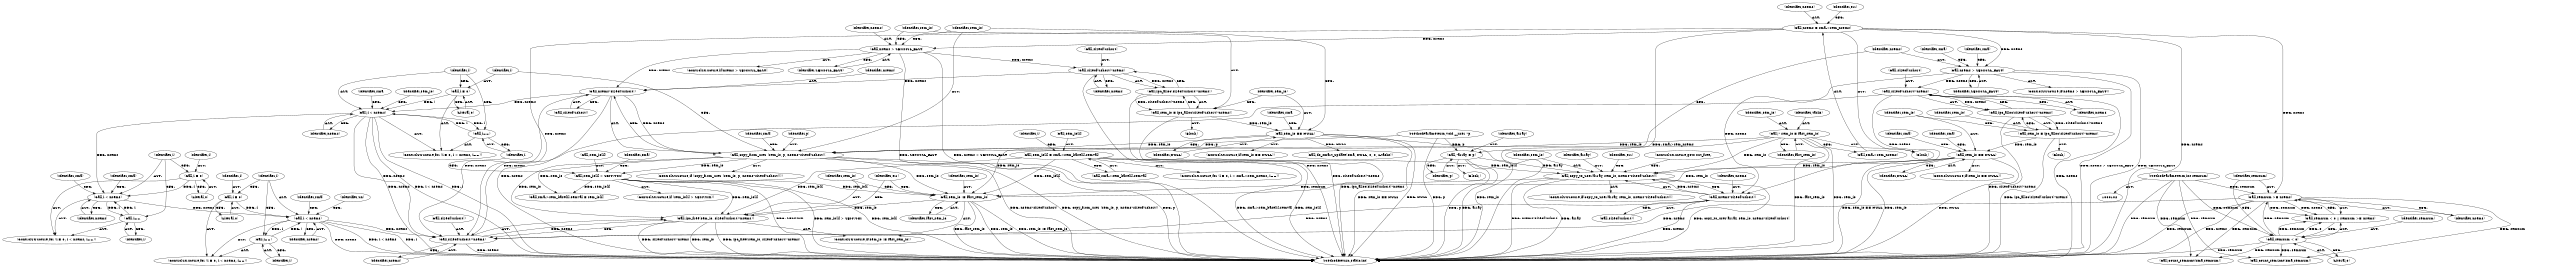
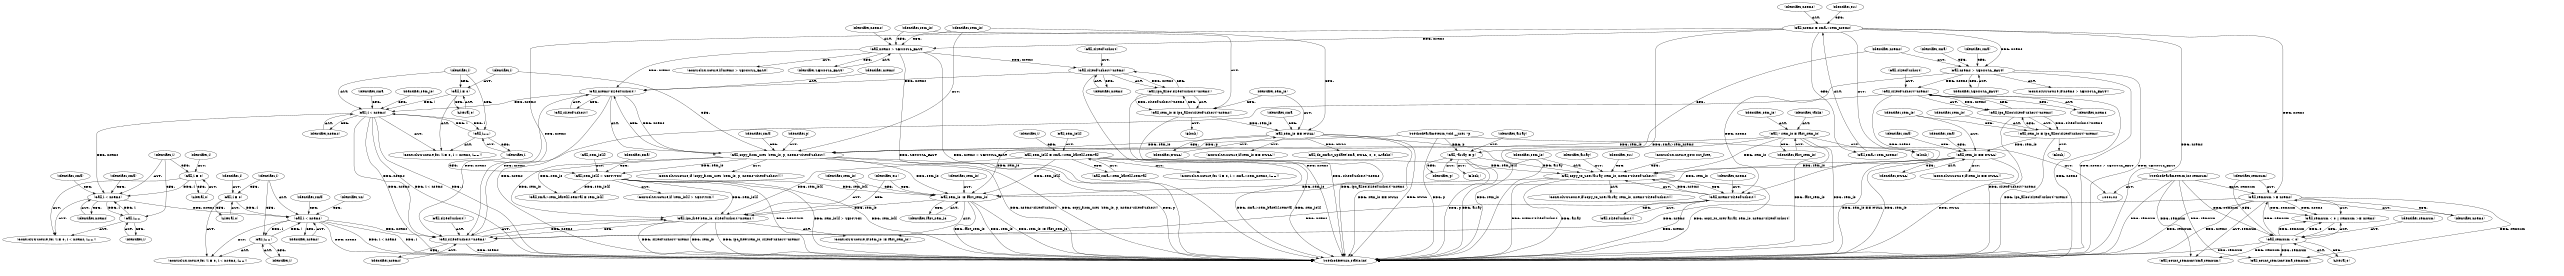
  digraph {
    n1 [label="(Call,ipc_free(sem_io, sizeof(ushort)*nsems))"]
    n2 [label="(Call,sizeof(ushort)*nsems)"]
    n3 [label="(ControlStructure,if(sem_io != fast_sem_io))"]
    n4 [label="(MethodReturn,static int)"]
    n5 [label="(Identifier,nsems)"]
    n6 [label="(Call,sem_io != fast_sem_io)"]
    n7 [label="(Identifier,fast_sem_io)"]
    n8 [label="(Call,sem_io == NULL)"]
    n9 [label="(Call,copy_to_user(array, sem_io, nsems*sizeof(ushort)))"]
    n10 [label="(Identifier,NULL)"]
    n11 [label="(ControlStructure,if(sem_io == NULL))"]
    n12 [label="(Call,nsems*sizeof(ushort))"]
    n13 [label="(ControlStructure,if(copy_to_user(array, sem_io, nsems*sizeof(ushort))))"]
    n14 [label="(Call,sem_io = ipc_alloc(sizeof(ushort)*nsems))"]
    n15 [label="(Call,ipc_alloc(sizeof(ushort)*nsems))"]
    n16 [label="(Block,)"]
    n17 [label="(Call,sizeof(ushort)*nsems)"]
    n18 [label="(Identifier,nsems)"]
    n19 [label="(Call,sizeof(ushort))"]
    n20 [label="(Call,nsems > SEMMSL_FAST)"]
    n21 [label="(Identifier,SEMMSL_FAST)"]
    n22 [label="(ControlStructure,if(nsems > SEMMSL_FAST))"]
    n23 [label="(Call,nsems = sma->sem_nsems)"]
    n24 [label="(Call,nsems > SEMMSL_FAST)"]
    n25 [label="(Call,semnum >= nsems)"]
    n26 [label="(Call,sma->sem_nsems)"]
    n27 [label="(Block,)"]
    n28 [label="(Call,nsems*sizeof(ushort))"]
    n29 [label="(Call,sizeof(ushort)*nsems)"]
    n30 [label="(ControlStructure,if(nsems > SEMMSL_FAST))"]
    n31 [label="(Identifier,SEMMSL_FAST)"]
    n32 [label="(Call,semnum < 0 || semnum >= nsems)"]
    n33 [label="(Call,count_semzcnt(sma,semnum))"]
    n34 [label="(Identifier,nsems)"]
    n35 [label="(Call,count_semncnt(sma,semnum))"]
    n36 [label="(Call,copy_from_user (sem_io, p, nsems*sizeof(ushort)))"]
    n37 [label="(Call,sem_io[i] > SEMVMX)"]
    n38 [label="(ControlStructure,if (copy_from_user (sem_io, p, nsems*sizeof(ushort))))"]
    n39 [label="(Call,sma->sem_base[i].semval = sem_io[i])"]
    n40 [label="(Call,i < nsems)"]
    n41 [label="(Call,sizeof(ushort))"]
    n42 [label="(ControlStructure,if (sem_io[i] > SEMVMX))"]
    n43 [label="(Call,sem_io == NULL)"]
    n44 [label="(Call,do_smart_update(sma, NULL, 0, 0, &tasks))"]
    n45 [label="(Identifier,NULL)"]
    n46 [label="(ControlStructure,if(sem_io == NULL))"]
    n47 [label="(Call,sem_io = ipc_alloc(sizeof(ushort)*nsems))"]
    n48 [label="(Call,ipc_alloc(sizeof(ushort)*nsems))"]
    n49 [label="(Block,)"]
    n50 [label="(Identifier,nsems)"]
    n51 [label="(Call,* sem_io = fast_sem_io)"]
    n52 [label="(Identifier,fast_sem_io)"]
    n53 [label="(MethodParameterIn,void __user *p)"]
    n54 [label="(Call,*array = p)"]
    1000102
    n56 [label="(Identifier,p)"]
    n57 [label="(Block,)"]
    n58 [label="(Call,i++)"]
    n59 [label="(Call,i < nsems)"]
    n60 [label="(Identifier,nsems)"]
    n61 [label="(ControlStructure,for (i = 0; i < nsems; i++))"]
    n62 [label="(Call,sem_io[i] = sma->sem_base[i].semval)"]
    n63 [label="(ControlStructure,for (i = 0; i < sma->sem_nsems; i++))"]
    n64 [label="(Call,sma->sem_base[i].semval)"]
    n65 [label="(Call,semnum < 0)"]
    n66 [label="(Literal,0)"]
    n67 [label="(MethodParameterIn,int semnum)"]
    n68 [label="(Identifier,i)"]
    n69 [label="(Call,i < nsems)"]
    n70 [label="(Call,i++)"]
    n71 [label="(ControlStructure,for (i = 0; i < nsems; i++))"]
    n72 [label="(Identifier,nsems)"]
    n73 [label="(Call,i = 0)"]
    n74 [label="(Literal,0)"]
    n75 [label="(Call,i++)"]
    n76 [label="(ControlStructure,for (i = 0; i < nsems; i++))"]
    n77 [label="(Identifier,nsems)"]
    n78 [label="(Identifier,i)"]
    n79 [label="(Call,i = 0)"]
    n80 [label="(Literal,0)"]
    n81 [label="(Identifier,i)"]
    n82 [label="(Call,i = 0)"]
    n83 [label="(Literal,0)"]
    n84 [label="(Identifier,sem_io)"]
    n85 [label="(Identifier,sem_io)"]
    n86 [label="(Identifier,i)"]
    n87 [label="(Identifier,sem_io)"]
    n88 [label="(Identifier,sma)"]
    n89 [label="(Identifier,i)"]
    n90 [label="(Identifier,sem_io)"]
    n91 [label="(Identifier,sma)"]
    n92 [label="(Identifier,i)"]
    n93 [label="(Identifier,sma)"]
    n94 [label="(Identifier,nsems)"]
    n95 [label="(Call,sem_io[i])"]
    n96 [label="(Identifier,semnum)"]
    n97 [label="(Identifier,nsems)"]
    n98 [label="(Identifier,nsems)"]
    n99 [label="(Call,sizeof(ushort))"]
    n100 [label="(Identifier,array)"]
    n101 [label="(Identifier,i)"]
    n102 [label="(Identifier,err)"]
    n103 [label="(Identifier,nsems)"]
    n104 [label="(Identifier,sma)"]
    n105 [label="(Identifier,sma)"]
    n106 [label="(Identifier,p)"]
    n107 [label="(Identifier,i)"]
    n108 [label="(Identifier,i)"]
    n109 [label="(Call,sizeof(ushort))"]
    n110 [label="(Identifier,sem_io)"]
    n111 [label="(Identifier,sem_io)"]
    n112 [label="(Identifier,sma)"]
    n113 [label="(Identifier,sma)"]
    n114 [label="(Identifier,array)"]
    n115 [label="(Identifier,semnum)"]
    n116 [label="(Call,sizeof(ushort))"]
    n117 [label="(Identifier,err)"]
    n118 [label="(Identifier,un)"]
    n119 [label="(ControlStructure,goto out_free;)"]
    n120 [label="(Identifier,sma)"]
    n121 [label="(Identifier,err)"]
    n122 [label="(Identifier,sma)"]
    n123 [label="(Identifier,sem_io)"]
    n124 [label="(Identifier,sma)"]
    n125 [label="(Identifier,tasks)"]
    n126 [label="(Identifier,sem_io)"]
    n127 [label="(Call,sem_io[i])"]
    n128 [label="(Identifier,nsems)"]
    n129 [label="(Identifier,sma)"]
    n130 [label="(Identifier,sem_io)"]
    n131 [label="(Identifier,sem_io)"]
    n132 [label="(Identifier,i)"]
    n1 -> n2 [label="CFG: "]
    n1 -> n3 [label="AST: "]
    n1 -> n4 [label="DDG: sem_io"]
    n1 -> n4 [label="DDG: ipc_free(sem_io, sizeof(ushort)*nsems)"]
    n1 -> n4 [label="DDG: sizeof(ushort)*nsems"]
    n2 -> n1 [label="AST: "]
    n2 -> n1 [label="DDG: nsems"]
    n2 -> n4 [label="DDG: nsems"]
    n2 -> n5 [label="CFG: "]
    n5 -> n2 [label="AST: "]
    n6 -> n1 [label="DDG: sem_io"]
    n6 -> n3 [label="AST: "]
    n6 -> n4 [label="DDG: fast_sem_io"]
    n6 -> n4 [label="DDG: sem_io"]
    n6 -> n4 [label="DDG: sem_io != fast_sem_io"]
    n6 -> n7 [label="CFG: "]
    n7 -> n6 [label="AST: "]
    n8 -> n4 [label="DDG: sem_io"]
    n8 -> n4 [label="DDG: sem_io == NULL"]
    n8 -> n4 [label="DDG: NULL"]
    n8 -> n6 [label="DDG: sem_io"]
    n8 -> n9 [label="DDG: sem_io"]
    n8 -> n10 [label="CFG: "]
    n8 -> n11 [label="AST: "]
    n9 -> n4 [label="DDG: copy_to_user(array, sem_io, nsems*sizeof(ushort))"]
    n9 -> n4 [label="DDG: nsems*sizeof(ushort)"]
    n9 -> n4 [label="DDG: array"]
-   n9 -> n6 [label="DDG: semnum"]
+   n9 -> n6 [label="DDG: sem_io"]
    n9 -> n12 [label="CFG: "]
    n9 -> n13 [label="AST: "]
    n10 -> n8 [label="AST: "]
    n12 -> n2 [label="DDG: nsems"]
    n12 -> n4 [label="DDG: nsems"]
    n12 -> n9 [label="AST: "]
    n12 -> n9 [label="DDG: nsems"]
    n12 -> n19 [label="CFG: "]
    n14 -> n4 [label="DDG: ipc_alloc(sizeof(ushort)*nsems)"]
    n14 -> n8 [label="DDG: sem_io"]
    n14 -> n15 [label="CFG: "]
    n14 -> n16 [label="AST: "]
    n15 -> n4 [label="DDG: sizeof(ushort)*nsems"]
    n15 -> n14 [label="AST: "]
    n15 -> n14 [label="DDG: sizeof(ushort)*nsems"]
    n15 -> n17 [label="CFG: "]
    n17 -> n2 [label="DDG: nsems"]
    n17 -> n4 [label="DDG: nsems"]
    n17 -> n12 [label="DDG: nsems"]
    n17 -> n15 [label="AST: "]
    n17 -> n15 [label="DDG: nsems"]
    n17 -> n18 [label="CFG: "]
    n18 -> n17 [label="AST: "]
    n19 -> n12 [label="AST: "]
    n20 -> n4 [label="DDG: SEMMSL_FAST"]
    n20 -> n4 [label="DDG: nsems > SEMMSL_FAST"]
    n20 -> n12 [label="DDG: nsems"]
    n20 -> n17 [label="DDG: nsems"]
    n20 -> n21 [label="CFG: "]
    n20 -> n22 [label="AST: "]
    n21 -> n20 [label="AST: "]
    n23 -> n2 [label="DDG: nsems"]
    n23 -> n4 [label="DDG: sma->sem_nsems"]
    n23 -> n4 [label="DDG: nsems"]
    n23 -> n20 [label="DDG: nsems"]
    n23 -> n24 [label="DDG: nsems"]
    n23 -> n25 [label="DDG: nsems"]
-   n51 -> n26 [label="CFG: "]
+   n23 -> n26 [label="CFG: "]
    n23 -> n27 [label="AST: "]
    n24 -> n4 [label="DDG: SEMMSL_FAST"]
    n24 -> n4 [label="DDG: nsems > SEMMSL_FAST"]
    n24 -> n28 [label="DDG: nsems"]
    n24 -> n29 [label="DDG: nsems"]
    n24 -> n30 [label="AST: "]
    n24 -> n31 [label="CFG: "]
    n25 -> n2 [label="DDG: nsems"]
    n25 -> n4 [label="DDG: nsems"]
    n25 -> n4 [label="DDG: semnum"]
    n25 -> n32 [label="AST: "]
    n25 -> n32 [label="DDG: semnum"]
    n25 -> n32 [label="DDG: nsems"]
    n25 -> n33 [label="DDG: semnum"]
    n25 -> n34 [label="CFG: "]
-   n25 -> n35 [label="DDG: semnum"]
+   n25 -> n35 [label="AST: semnum"]
    n26 -> n23 [label="AST: "]
    n28 -> n2 [label="DDG: nsems"]
    n28 -> n4 [label="DDG: nsems"]
    n28 -> n36 [label="AST: "]
    n28 -> n36 [label="DDG: nsems"]
    n28 -> n40 [label="DDG: nsems"]
    n28 -> n41 [label="CFG: "]
    n29 -> n4 [label="DDG: nsems"]
    n29 -> n28 [label="DDG: nsems"]
    n29 -> n48 [label="AST: "]
    n29 -> n48 [label="DDG: nsems"]
    n29 -> n50 [label="CFG: "]
    n31 -> n24 [label="AST: "]
-   n32 -> n25 [label="CFG: "]
    n32 -> n65 [label="CFG: "]
    n34 -> n25 [label="AST: "]
    n36 -> n1 [label="DDG: sem_io"]
    n36 -> n4 [label="DDG: p"]
    n36 -> n4 [label="DDG: nsems*sizeof(ushort)"]
    n36 -> n4 [label="DDG: copy_from_user (sem_io, p, nsems*sizeof(ushort))"]
    n36 -> n6 [label="DDG: sem_io"]
    n36 -> n28 [label="CFG: "]
    n36 -> n37 [label="DDG: sem_io"]
    n36 -> n38 [label="AST: "]
    n36 -> n39 [label="DDG: sem_io"]
    n37 -> n1 [label="DDG: sem_io[i]"]
    n37 -> n4 [label="DDG: SEMVMX"]
    n37 -> n4 [label="DDG: sem_io[i] > SEMVMX"]
    n37 -> n4 [label="DDG: sem_io[i]"]
    n37 -> n6 [label="DDG: sem_io[i]"]
    n37 -> n39 [label="DDG: sem_io[i]"]
    n37 -> n42 [label="AST: "]
    n40 -> n2 [label="DDG: nsems"]
    n40 -> n4 [label="DDG: i"]
    n40 -> n4 [label="DDG: nsems"]
    n40 -> n4 [label="DDG: i < nsems"]
    n40 -> n58 [label="DDG: i"]
    n40 -> n59 [label="DDG: nsems"]
    n40 -> n60 [label="CFG: "]
    n40 -> n61 [label="AST: "]
    n41 -> n28 [label="AST: "]
    n43 -> n4 [label="DDG: sem_io == NULL"]
    n43 -> n4 [label="DDG: NULL"]
    n43 -> n4 [label="DDG: sem_io"]
    n43 -> n36 [label="DDG: sem_io"]
    n43 -> n44 [label="DDG: NULL"]
    n43 -> n45 [label="CFG: "]
    n43 -> n46 [label="AST: "]
    n45 -> n43 [label="AST: "]
    n47 -> n4 [label="DDG: ipc_alloc(sizeof(ushort)*nsems)"]
    n47 -> n43 [label="DDG: sem_io"]
    n47 -> n48 [label="CFG: "]
    n47 -> n49 [label="AST: "]
    n48 -> n4 [label="DDG: sizeof(ushort)*nsems"]
    n48 -> n29 [label="CFG: "]
    n48 -> n47 [label="AST: "]
    n48 -> n47 [label="DDG: sizeof(ushort)*nsems"]
    n50 -> n29 [label="AST: "]
    n51 -> n4 [label="DDG: fast_sem_io"]
    n51 -> n4 [label="DDG: sem_io"]
    n51 -> n6 [label="DDG: sem_io"]
    n51 -> n9 [label="DDG: sem_io"]
    n51 -> n27 [label="AST: "]
    n51 -> n36 [label="DDG: sem_io"]
    n51 -> n52 [label="CFG: "]
    n52 -> n51 [label="AST: "]
    n53 -> n4 [label="DDG: p"]
    n53 -> n36 [label="DDG: p"]
    n53 -> n54 [label="DDG: p"]
+   n53 -> 1000102 [label="AST: "]
    n54 -> n4 [label="DDG: array"]
    n54 -> n4 [label="DDG: p"]
    n54 -> n9 [label="DDG: array"]
    n54 -> n56 [label="CFG: "]
    n54 -> n57 [label="AST: "]
    n56 -> n54 [label="AST: "]
    n58 -> n40 [label="DDG: i"]
    n58 -> n61 [label="AST: "]
    n58 -> n68 [label="CFG: "]
    n59 -> n69 [label="DDG: nsems"]
    n59 -> n70 [label="DDG: i"]
    n59 -> n71 [label="AST: "]
    n59 -> n72 [label="CFG: "]
    n60 -> n40 [label="AST: "]
    n62 -> n1 [label="DDG: sem_io[i]"]
    n62 -> n4 [label="DDG: sem_io[i]"]
    n62 -> n4 [label="DDG: sma->sem_base[i].semval"]
    n62 -> n6 [label="DDG: sem_io[i]"]
    n62 -> n9 [label="DDG: sem_io[i]"]
    n62 -> n63 [label="AST: "]
    n62 -> n64 [label="CFG: "]
    n64 -> n62 [label="AST: "]
    n65 -> n4 [label="DDG: semnum"]
    n65 -> n25 [label="DDG: semnum"]
    n65 -> n32 [label="AST: "]
    n65 -> n32 [label="DDG: semnum"]
    n65 -> n32 [label="DDG: 0"]
    n65 -> n33 [label="DDG: semnum"]
    n65 -> n35 [label="DDG: semnum"]
    n65 -> n66 [label="CFG: "]
    n66 -> n65 [label="AST: "]
    n67 -> n4 [label="DDG: semnum"]
-   n67 -> n25 [label="DDG: semnum"]
+   n67 -> n25 [label="FAST: semnum"]
    n67 -> n33 [label="DDG: semnum"]
    n67 -> n35 [label="DDG: semnum"]
    n67 -> 1000102 [label="AST: "]
    n67 -> n65 [label="DDG: semnum"]
    n68 -> n37 [label="CFG: "]
    n68 -> n58 [label="AST: "]
    n69 -> n2 [label="DDG: nsems"]
    n69 -> n4 [label="DDG: i < nsems"]
    n69 -> n4 [label="DDG: i"]
    n69 -> n4 [label="DDG: nsems"]
    n69 -> n75 [label="DDG: i"]
    n69 -> n76 [label="AST: "]
    n69 -> n77 [label="CFG: "]
    n70 -> n59 [label="DDG: i"]
    n70 -> n71 [label="AST: "]
    n70 -> n81 [label="CFG: "]
    n72 -> n59 [label="AST: "]
    n73 -> n40 [label="DDG: i"]
    n73 -> n61 [label="AST: "]
    n73 -> n74 [label="CFG: "]
    n74 -> n73 [label="AST: "]
    n75 -> n69 [label="DDG: i"]
    n75 -> n76 [label="AST: "]
    n75 -> n78 [label="CFG: "]
    n77 -> n69 [label="AST: "]
    n78 -> n75 [label="AST: "]
    n79 -> n69 [label="DDG: i"]
    n79 -> n76 [label="AST: "]
    n79 -> n80 [label="CFG: "]
    n80 -> n79 [label="AST: "]
    n81 -> n70 [label="AST: "]
    n82 -> n59 [label="DDG: i"]
    n82 -> n71 [label="AST: "]
    n82 -> n83 [label="CFG: "]
    n83 -> n82 [label="AST: "]
    n84 -> n14 [label="AST: "]
    n85 -> n1 [label="AST: "]
    n85 -> n6 [label="CFG: "]
    n86 -> n79 [label="AST: "]
    n87 -> n40 [label="CFG: "]
    n88 -> n8 [label="CFG: "]
    n89 -> n62 [label="CFG: "]
    n90 -> n9 [label="AST: "]
    n91 -> n37 [label="CFG: "]
    n92 -> n69 [label="AST: "]
    n92 -> n75 [label="CFG: "]
    n92 -> n79 [label="CFG: "]
    n93 -> n43 [label="CFG: "]
    n94 -> n20 [label="AST: "]
    n94 -> n54 [label="CFG: "]
    n95 -> n62 [label="AST: "]
    n96 -> n25 [label="AST: "]
    n96 -> n65 [label="CFG: "]
    n97 -> n24 [label="AST: "]
    n98 -> n23 [label="AST: "]
    n99 -> n29 [label="AST: "]
    n100 -> n9 [label="AST: "]
    n101 -> n59 [label="AST: "]
    n101 -> n70 [label="CFG: "]
    n101 -> n82 [label="CFG: "]
    n102 -> n9 [label="CFG: "]
    n103 -> n28 [label="AST: "]
    n104 -> n40 [label="CFG: "]
    n105 -> n36 [label="CFG: "]
    n106 -> n36 [label="AST: "]
    n107 -> n82 [label="AST: "]
    n108 -> n40 [label="AST: "]
    n108 -> n58 [label="CFG: "]
    n108 -> n73 [label="CFG: "]
    n109 -> n17 [label="AST: "]
    n110 -> n6 [label="AST: "]
    n111 -> n24 [label="CFG: "]
    n111 -> n36 [label="AST: "]
    n111 -> n43 [label="CFG: "]
    n112 -> n59 [label="CFG: "]
    n113 -> n20 [label="CFG: "]
    n114 -> n54 [label="AST: "]
    n115 -> n65 [label="AST: "]
    n116 -> n2 [label="AST: "]
    n117 -> n1 [label="CFG: "]
    n117 -> n6 [label="CFG: "]
    n118 -> n69 [label="CFG: "]
    n119 -> n9 [label="CFG: "]
    n120 -> n59 [label="CFG: "]
    n121 -> n23 [label="CFG: "]
    n122 -> n8 [label="CFG: "]
    n123 -> n24 [label="CFG: "]
    n123 -> n47 [label="AST: "]
    n124 -> n69 [label="CFG: "]
    n125 -> n51 [label="AST: "]
    n126 -> n8 [label="AST: "]
    n126 -> n14 [label="CFG: "]
    n127 -> n37 [label="AST: "]
    n128 -> n12 [label="AST: "]
    n129 -> n20 [label="CFG: "]
    n130 -> n43 [label="AST: "]
    n130 -> n47 [label="CFG: "]
    n131 -> n51 [label="AST: "]
    n132 -> n36 [label="CFG: "]
    n132 -> n73 [label="AST: "]
  }
